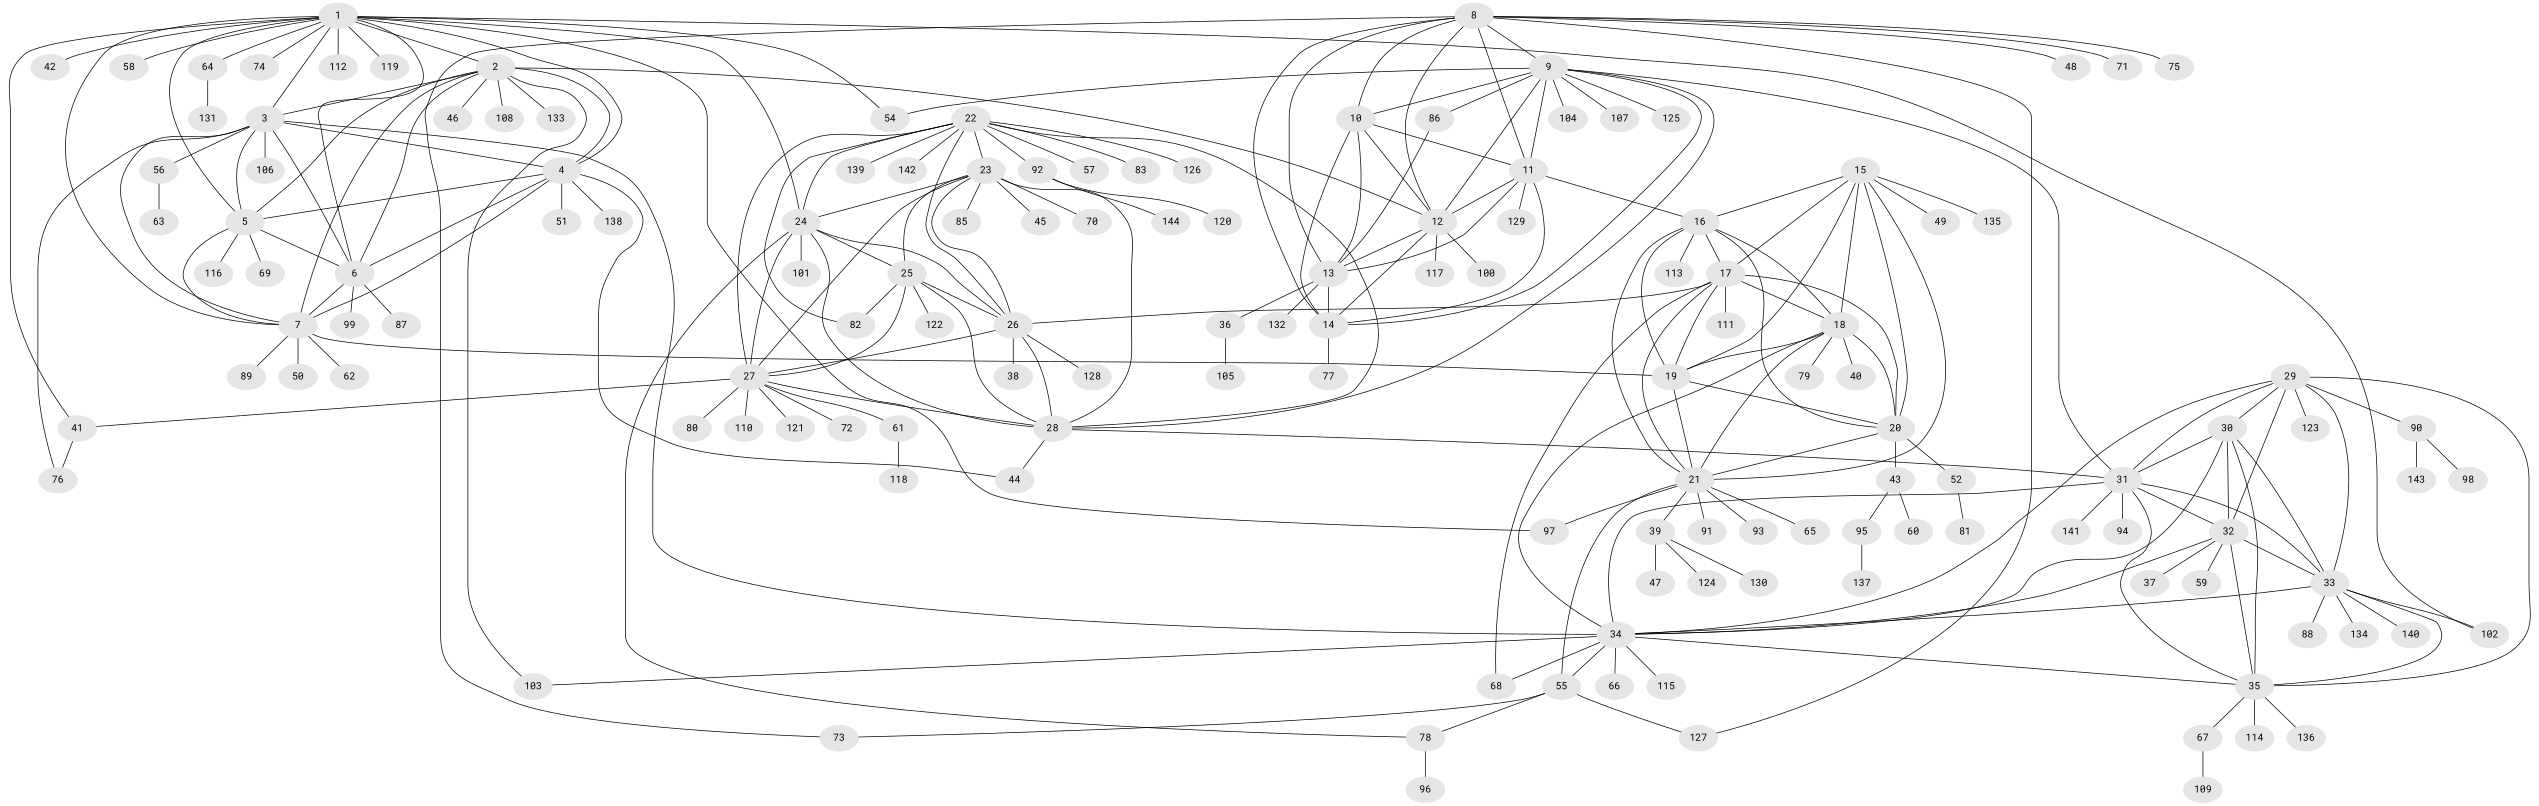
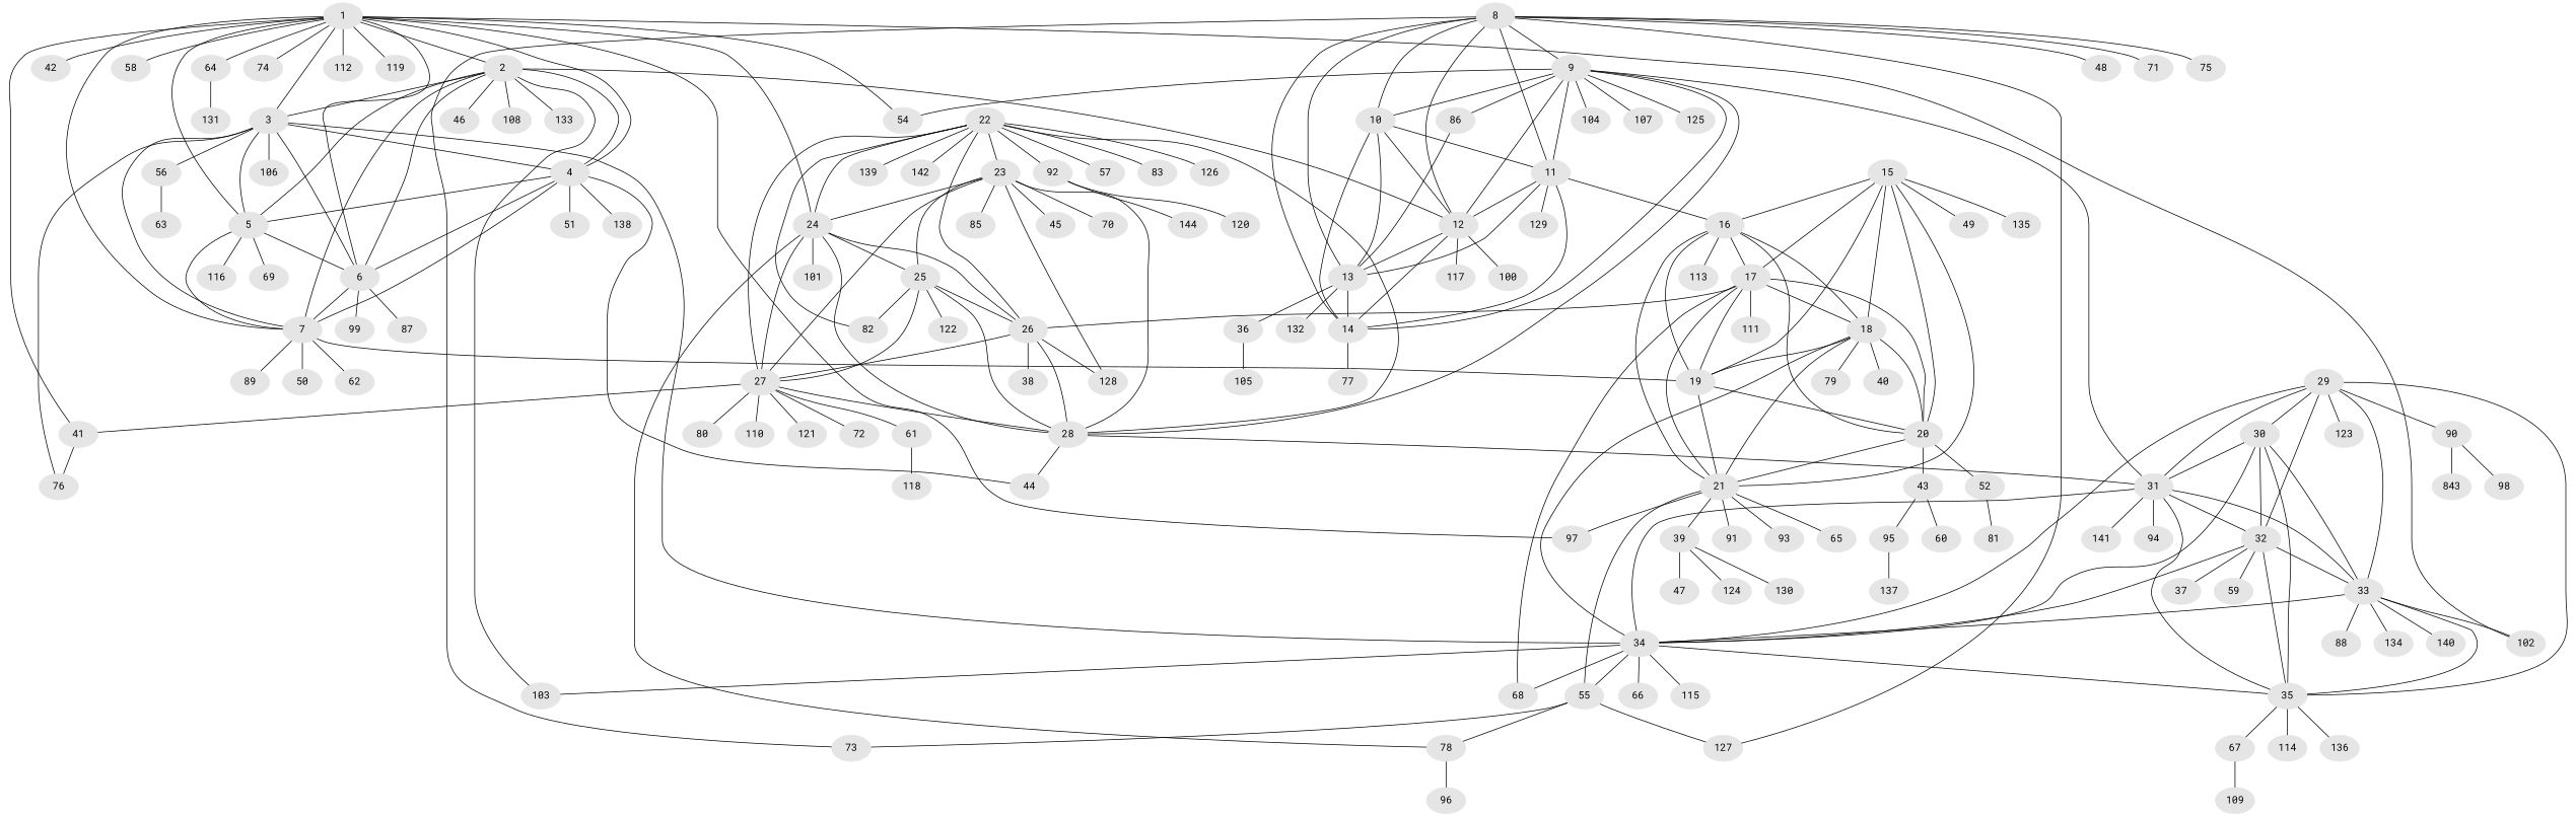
  graph {
    fontname="Roboto Mono"
    node [color=gray90 fontname="Roboto Mono" style=filled]
    edge [fontname="Roboto Mono"]
    1
    2
    3
    4
    5
    6
    7
    24
    41
    42
    54
    58
    64
    74
    97
    102
    112
    119
    12
    46
    103
    108
    133
    34
    56
    76
    106
    44
    51
    138
    69
    116
    87
    99
    19
    50
    62
    89
    28
    26
    25
    27
    78
    101
    131
    13
    14
    100
    117
    68
    55
    35
    66
    115
    63
    20
    21
    8
    9
    10
    11
    48
    71
    73
    75
    127
    31
    86
    104
    107
    125
    16
    129
    36
    132
    77
    32
    33
    94
    141
    17
    18
    113
    105
    15
    49
    135
    111
    40
    79
    43
    52
    39
    65
    91
    93
    38
    128
    60
    95
    81
    47
    124
    130
    22
    23
    57
    83
    92
    126
    139
    142
    82
    45
    70
    85
    122
    61
    72
    80
    110
    121
    120
    144
    96
    118
    29
    30
    90
    123
    37
    59
    88
    134
    140
    67
    114
    136
    98
-   143
+   143 [label=843]
    109
    137
    1 -- 2
    1 -- 3
    1 -- 4
    1 -- 5
    1 -- 6
    1 -- 7
    1 -- 24
    1 -- 41
    1 -- 42
    1 -- 54
    1 -- 58
    1 -- 64
    1 -- 74
    1 -- 97
    1 -- 102
    1 -- 112
    1 -- 119
    2 -- 3
    2 -- 4
    2 -- 5
    2 -- 6
    2 -- 7
    2 -- 12
    2 -- 46
    2 -- 103
    2 -- 108
    2 -- 133
    3 -- 4
    3 -- 5
    3 -- 6
    3 -- 7
    3 -- 34
    3 -- 56
    3 -- 76
    3 -- 106
    4 -- 5
    4 -- 6
    4 -- 7
    4 -- 44
    4 -- 51
    4 -- 138
    5 -- 6
    5 -- 7
    5 -- 69
    5 -- 116
    6 -- 7
    6 -- 87
    6 -- 99
    7 -- 19
    7 -- 50
    7 -- 62
    7 -- 89
    24 -- 28
    24 -- 26
    24 -- 25
    24 -- 27
    24 -- 78
    24 -- 101
    41 -- 76
    64 -- 131
    12 -- 13
    12 -- 14
    12 -- 100
    12 -- 117
    34 -- 103
    34 -- 68
    34 -- 55
    34 -- 35
    34 -- 66
    34 -- 115
    56 -- 63
    19 -- 20
    19 -- 21
    28 -- 44
    28 -- 31
    26 -- 28
    26 -- 27
    26 -- 38
    26 -- 128
    25 -- 28
    25 -- 26
    25 -- 27
    25 -- 82
    25 -- 122
    27 -- 41
    27 -- 28
    27 -- 61
    27 -- 72
    27 -- 80
    27 -- 110
    27 -- 121
    78 -- 96
    13 -- 14
    13 -- 36
    13 -- 132
    14 -- 77
    55 -- 78
    55 -- 73
    55 -- 127
    35 -- 67
    35 -- 114
    35 -- 136
    20 -- 21
    20 -- 43
    20 -- 52
    21 -- 97
    21 -- 55
    21 -- 39
    21 -- 65
    21 -- 91
    21 -- 93
    8 -- 12
    8 -- 13
    8 -- 14
    8 -- 9
    8 -- 10
    8 -- 11
    8 -- 48
    8 -- 71
    8 -- 73
    8 -- 75
    8 -- 127
    9 -- 54
    9 -- 12
    9 -- 28
    9 -- 14
    9 -- 10
    9 -- 11
    9 -- 31
    9 -- 86
    9 -- 104
    9 -- 107
    9 -- 125
    10 -- 12
    10 -- 13
    10 -- 14
    10 -- 11
    11 -- 12
    11 -- 13
    11 -- 14
    11 -- 16
    11 -- 129
    31 -- 34
    31 -- 35
    31 -- 32
    31 -- 33
    31 -- 94
    31 -- 141
    86 -- 13
    16 -- 19
    16 -- 20
    16 -- 21
    16 -- 17
    16 -- 18
    16 -- 113
    36 -- 105
    32 -- 34
    32 -- 35
    32 -- 33
    32 -- 37
    32 -- 59
    33 -- 102
    33 -- 34
    33 -- 35
    33 -- 88
    33 -- 134
    33 -- 140
    17 -- 19
    17 -- 26
    17 -- 68
    17 -- 20
    17 -- 21
    17 -- 18
    17 -- 111
    18 -- 34
    18 -- 19
    18 -- 20
    18 -- 21
    18 -- 40
    18 -- 79
    15 -- 19
    15 -- 20
    15 -- 21
    15 -- 16
    15 -- 17
    15 -- 18
    15 -- 49
    15 -- 135
    43 -- 60
    43 -- 95
    52 -- 81
    39 -- 47
    39 -- 124
    39 -- 130
    95 -- 137
    22 -- 24
    22 -- 28
    22 -- 26
    22 -- 27
    22 -- 23
    22 -- 57
    22 -- 83
    22 -- 92
    22 -- 126
    22 -- 139
    22 -- 142
    22 -- 82
    23 -- 24
    23 -- 28
-   23 -- 26
+   23 -- 128
    23 -- 25
    23 -- 27
    23 -- 45
    23 -- 70
    23 -- 85
    92 -- 120
    92 -- 144
    61 -- 118
    29 -- 34
    29 -- 35
    29 -- 31
    29 -- 32
    29 -- 33
    29 -- 30
    29 -- 90
    29 -- 123
    30 -- 34
    30 -- 35
    30 -- 31
    30 -- 32
    30 -- 33
    90 -- 98
    90 -- 143
    67 -- 109
  }
